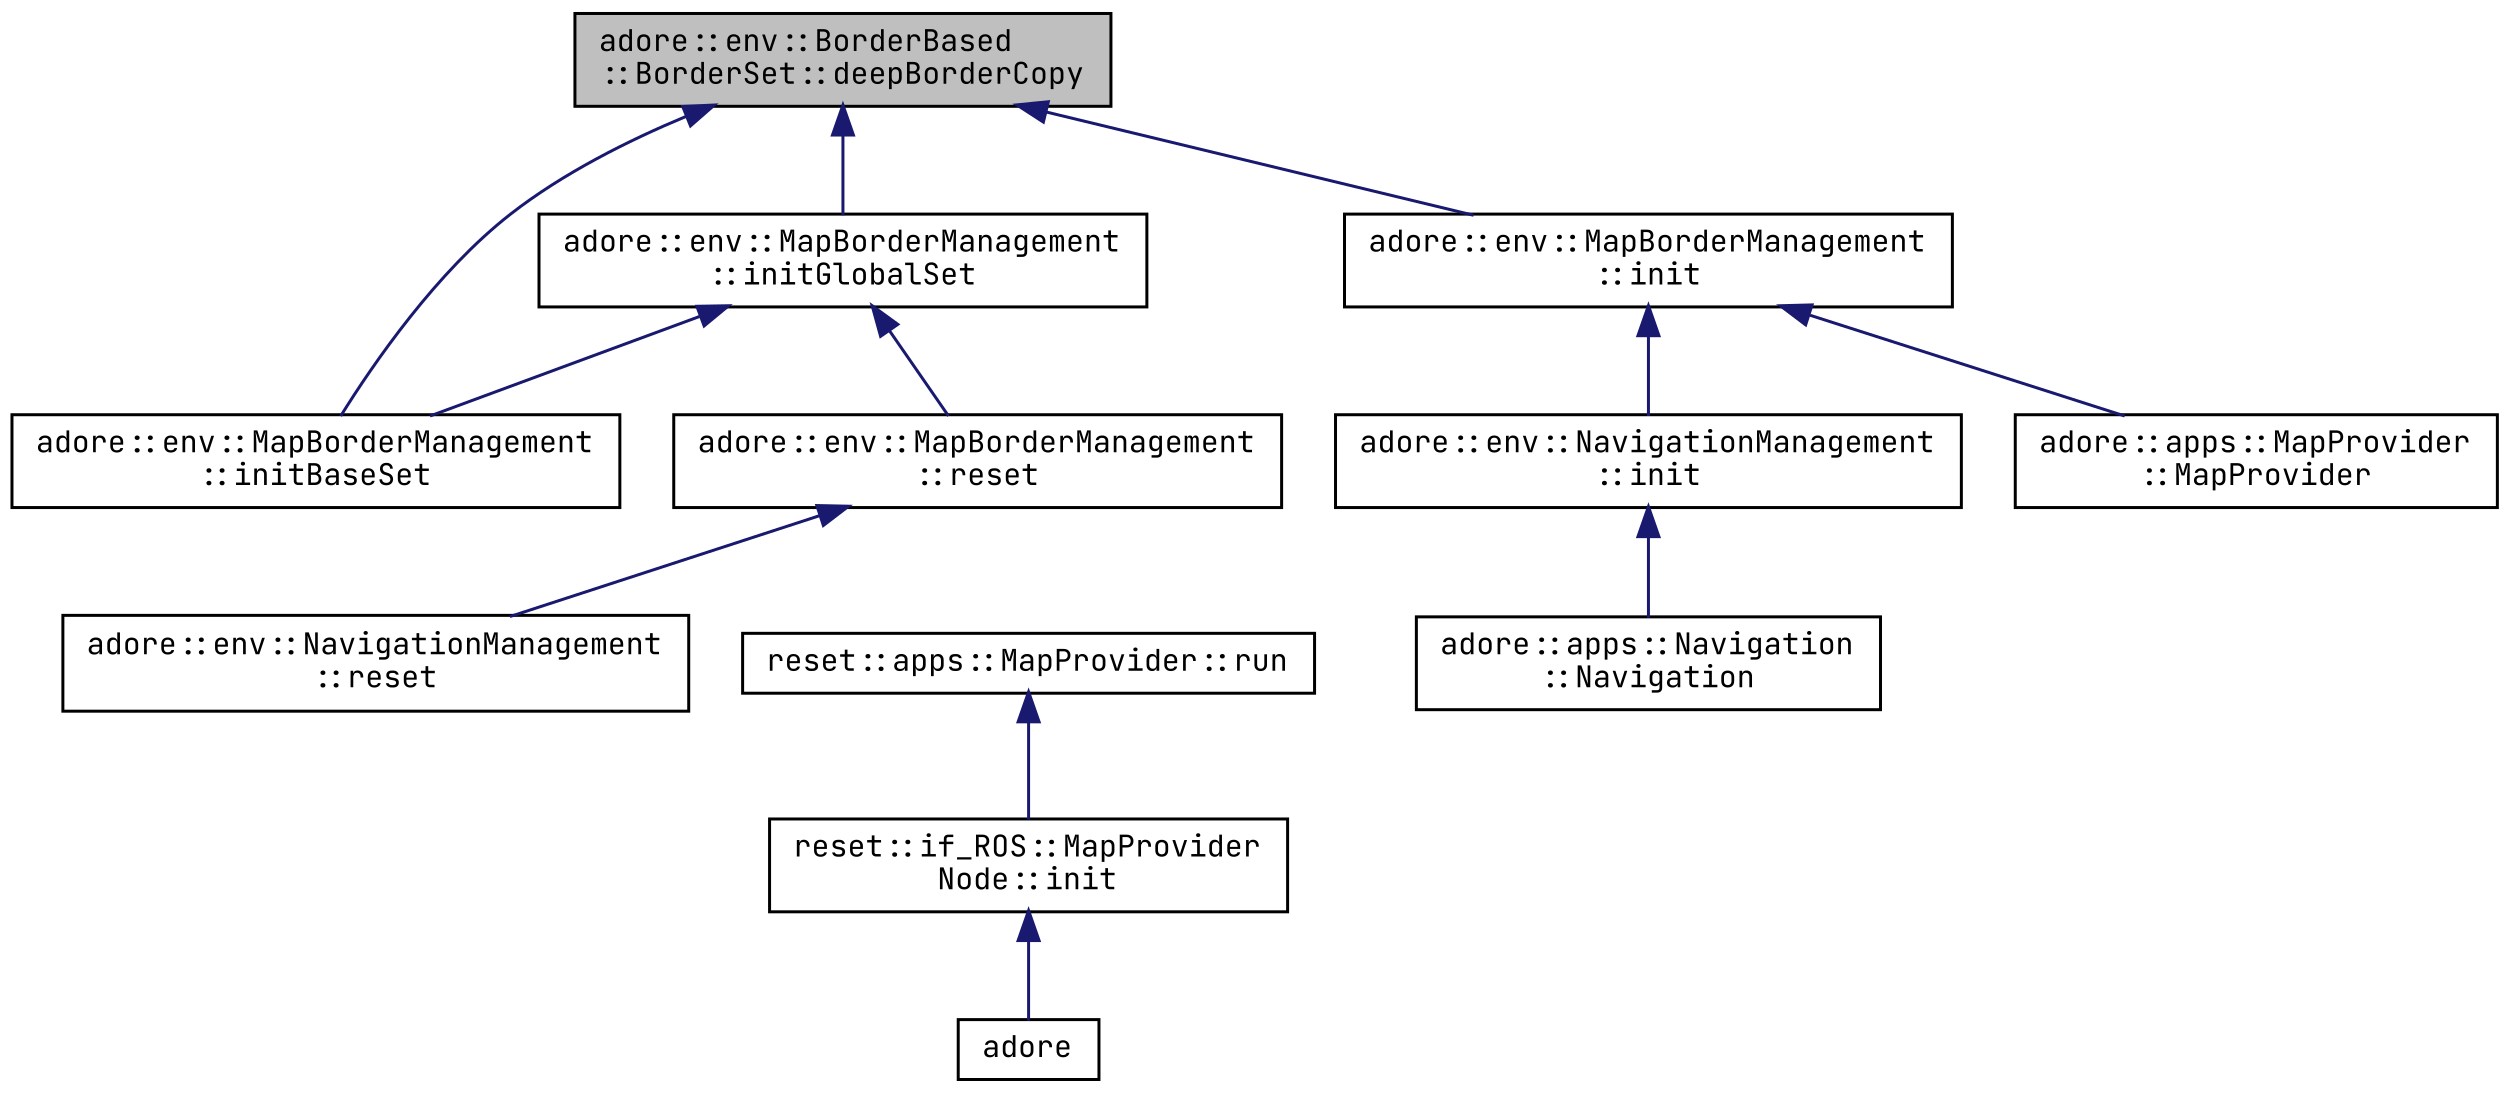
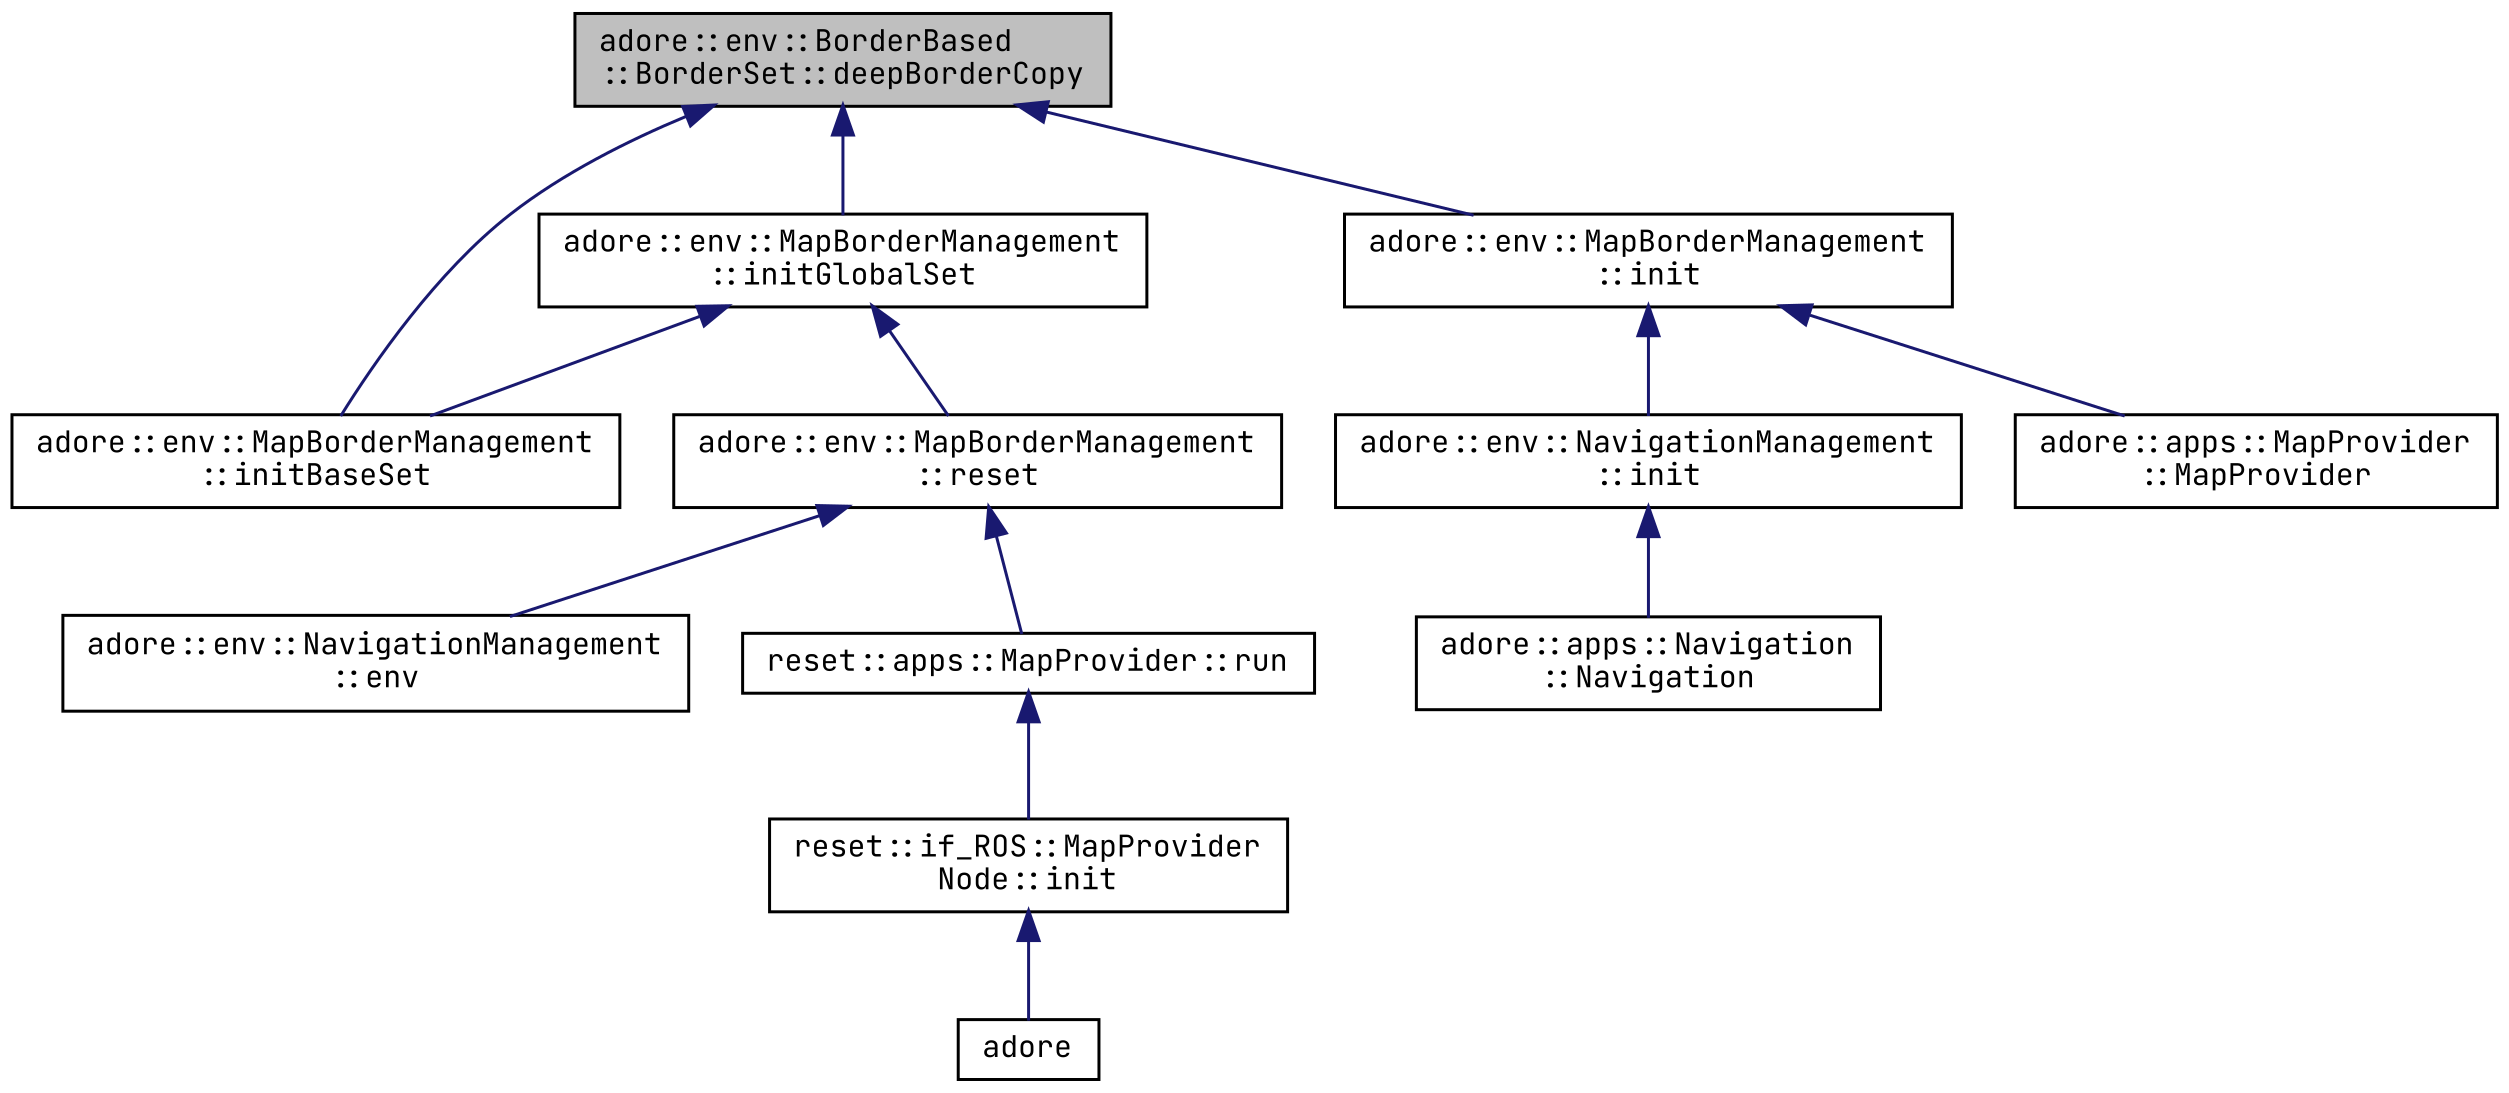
  digraph {
    fontname="JetBrains Mono"
    rankdir=TB
    node [color=black fillcolor=white fontname="JetBrains Mono" fontsize=10 shape=record style=filled]
    edge [color=midnightblue dir=back fontname="JetBrains Mono" fontsize=10 labelfontname=Helvetica labelfontsize=10 style=solid]
    n1 [fillcolor=grey75 fontcolor=black height=0.2 label="adore::env::BorderBased\l::BorderSet::deepBorderCopy" width=0.4]
    n2 [height=0.2 label="adore::env::MapBorderManagement\l::initBaseSet" width=0.4]
    n3 [height=0.2 label="adore::env::MapBorderManagement\l::initGlobalSet" width=0.4]
    n4 [height=0.2 label="adore::env::MapBorderManagement\l::init" width=0.4]
    n5 [height=0.2 label="adore::env::MapBorderManagement\l::reset" width=0.4]
    n6 [height=0.2 label="adore::env::NavigationManagement\l::init" width=0.4]
    n7 [height=0.2 label="adore::apps::MapProvider\l::MapProvider" width=0.4]
    n8 [height=0.2 label="adore::apps::Navigation\l::Navigation" width=0.4]
-   n9 [height=0.2 label="adore::env::NavigationManagement\l::reset" width=0.4]
+   n9 [height=0.2 label="adore::env::NavigationManagement\l::env" width=0.4]
    n10 [height=0.2 label="reset::apps::MapProvider::run" width=0.4]
    n11 [height=0.2 label="reset::if_ROS::MapProvider\lNode::init" width=0.4]
    n12 [height=0.2 label=adore width=0.4]
    n1 -> n2
    n1 -> n3
    n1 -> n4
    n3 -> n2
    n3 -> n5
    n4 -> n6
    n4 -> n7
    n5 -> n9
+   n5 -> n10
    n6 -> n8
    n10 -> n11
    n11 -> n12
  }
